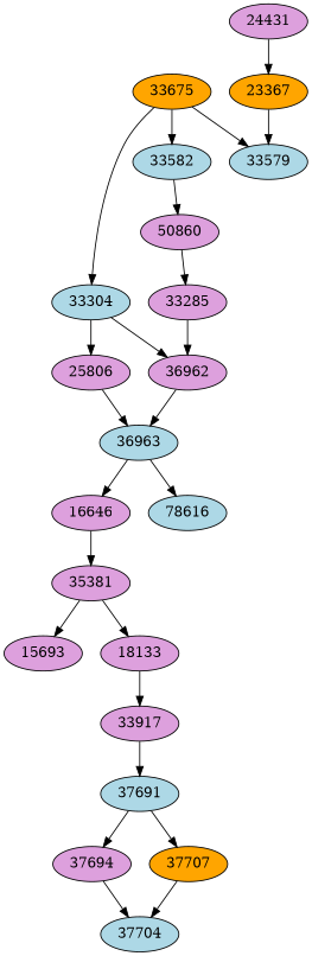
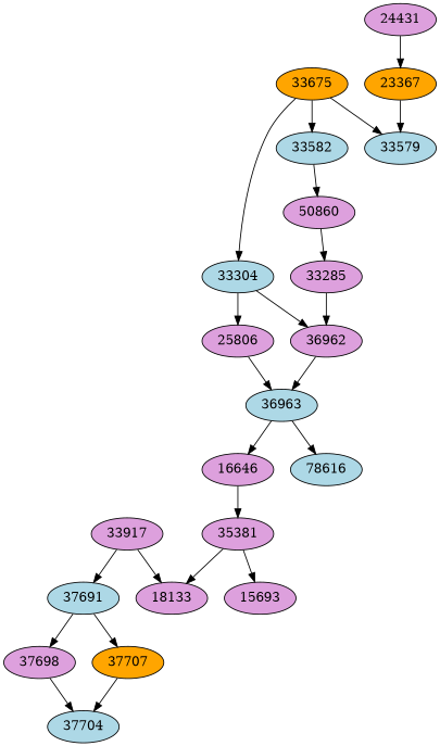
  strict digraph {
    node [fillcolor=plum style=filled]
    n1 [fillcolor=lightblue label=37704]
-   n2 [label=37694]
+   n2 [label=37698]
    n3 [fillcolor=orange label=37707]
    n4 [fillcolor=lightblue label=37691]
    n5 [label=33917]
    n6 [label=15693]
    n7 [label=18133]
    n8 [label=35381]
    n9 [label=16646]
    n10 [fillcolor=lightblue label=78616]
    n11 [fillcolor=lightblue label=36963]
    n12 [label=36962]
    n13 [label=25806]
    n14 [label=33285]
    n15 [fillcolor=lightblue label=33304]
    n16 [label=50860]
    n17 [fillcolor=orange label=33675]
    n18 [fillcolor=lightblue label=33582]
    n19 [fillcolor=lightblue label=33579]
    n20 [fillcolor=orange label=23367]
    n21 [label=24431]
    n2 -> n1
    n3 -> n1
    n4 -> n2
    n4 -> n3
    n5 -> n4
-   n7 -> n5
+   n5 -> n7
    n8 -> n6
    n8 -> n7
    n9 -> n8
    n11 -> n9
    n11 -> n10
    n12 -> n11
    n13 -> n11
    n14 -> n12
    n15 -> n12
    n15 -> n13
    n16 -> n14
    n17 -> n15
    n17 -> n18
    n17 -> n19
    n18 -> n16
    n20 -> n19
    n21 -> n20
  }
